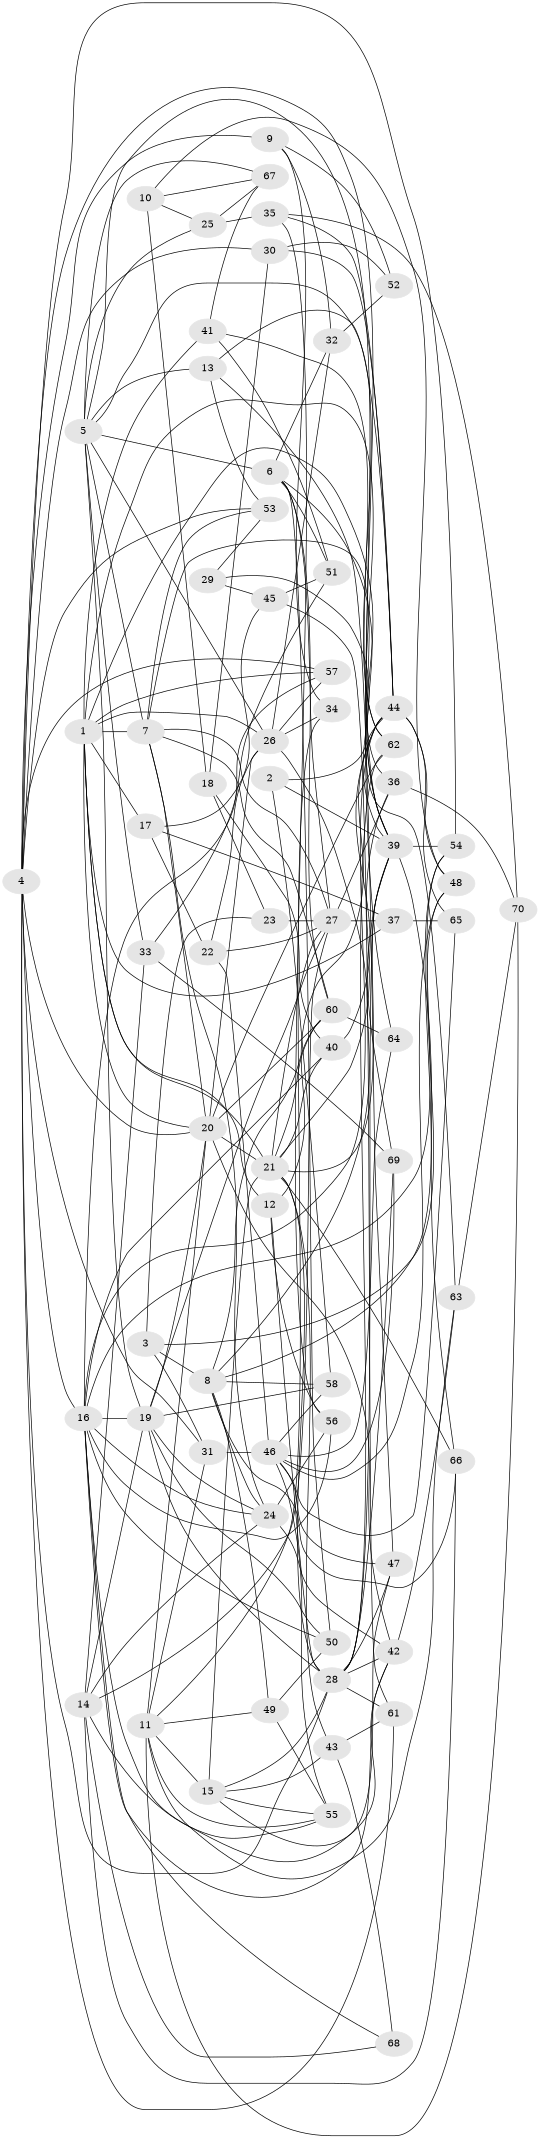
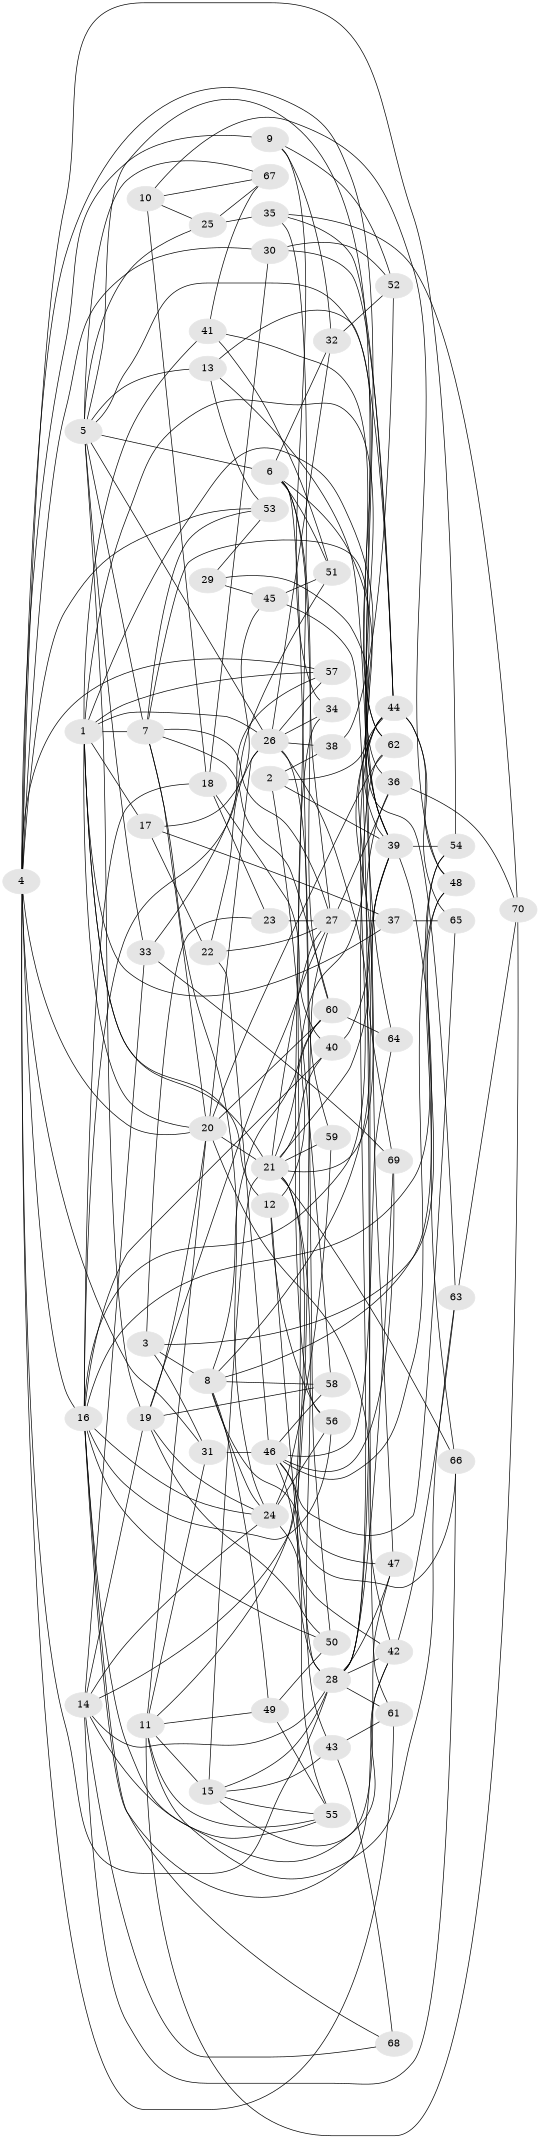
  graph {
    fontname="DejaVu Serif"
    rankdir=LR
    node [color=gray90 fontname="DejaVu Serif" style=filled]
    edge [fontname="DejaVu Serif" weight=1.0]
    1
    7
    12
    17
    20
    21
    26
    36
    37
    39
    41
    57
    53
    27
    60
    24
    63
    44
    28
    56
    22
    45
    62
    42
    66
    43
    40
+   59
    34
+   38
    32
    69
    70
    65
    54
    67
    51
    2
    58
    52
    48
    3
    8
    23
    31
    49
    46
    4
    9
    16
    30
    61
    19
    50
    47
    68
    5
    6
    13
    25
    33
    64
    35
    11
    15
    55
    10
    18
    14
    29
    1 -- 7
    1 -- 12
    1 -- 17
    1 -- 20
    1 -- 21
    1 -- 26
    1 -- 36
    1 -- 37
    1 -- 39
    1 -- 41
    1 -- 57
    7 -- 20
    7 -- 53
    7 -- 27
    7 -- 60
    7 -- 24
    7 -- 63
    12 -- 44
    12 -- 28
    12 -- 56
    17 -- 37
    17 -- 22
    17 -- 45
    20 -- 21
    20 -- 26
    20 -- 60
    20 -- 62
    20 -- 42
    21 -- 36
    21 -- 39
    21 -- 27
    21 -- 60
    21 -- 28
    21 -- 66
    21 -- 43
    21 -- 40
+   21 -- 59
    26 -- 57
+   26 -- 59 [weight=2.0]
    26 -- 34
+   26 -- 38 [weight=2.0]
    26 -- 32
    26 -- 69
    36 -- 70
    37 -- 65
    39 -- 66
    39 -- 54
    41 -- 62
    41 -- 67
    41 -- 51
    27 -- 36
    27 -- 37
    60 -- 64
    24 -- 56
    24 -- 42
+   24 -- 59
    63 -- 70
    44 -- 65 [weight=2.0]
    44 -- 48
    28 -- 39
    28 -- 62
    28 -- 42
    28 -- 69
    28 -- 61
    28 -- 47
    22 -- 26
    22 -- 27
    22 -- 46
    45 -- 51
    45 -- 61
    42 -- 63
    43 -- 61
    43 -- 68
    40 -- 44
+   38 -- 52
    32 -- 52
    2 -- 39
    2 -- 44
+   2 -- 38
    2 -- 58
    3 -- 48
    3 -- 8
    3 -- 23
    3 -- 31
    8 -- 39
    8 -- 60
    8 -- 24
    8 -- 66
    8 -- 54
    8 -- 58
    8 -- 49
    23 -- 27 [weight=2.0]
    31 -- 46
    49 -- 50
    49 -- 55
    46 -- 69
    46 -- 65
    46 -- 58
    46 -- 48
    46 -- 47
    46 -- 64 [weight=2.0]
    46 -- 55
    4 -- 20
    4 -- 39
    4 -- 57
    4 -- 53
    4 -- 28 [weight=2.0]
    4 -- 54
    4 -- 31
    4 -- 9
    4 -- 16
    4 -- 30
    4 -- 61
    9 -- 34
    9 -- 32
    9 -- 52
    16 -- 57
    16 -- 24
    16 -- 44
    16 -- 56
    16 -- 42
    16 -- 40
    16 -- 54
-   16 -- 19
+   16 -- 18
    16 -- 50
    16 -- 47
    16 -- 68
    30 -- 44
    30 -- 52
    19 -- 20
    19 -- 27
    19 -- 24
    19 -- 58
    19 -- 50
    5 -- 7
    5 -- 26
    5 -- 62
    5 -- 67
    5 -- 19 [weight=3.0]
    5 -- 6
    5 -- 13
    5 -- 25
    5 -- 33
    5 -- 64
    6 -- 39 [weight=2.0]
    6 -- 27
    6 -- 60
    6 -- 32
    6 -- 51
    6 -- 50
    13 -- 53
    13 -- 44
    13 -- 47
    25 -- 67
    25 -- 35
    33 -- 69
    33 -- 51
    35 -- 44
    35 -- 56
    35 -- 70
    11 -- 20
    11 -- 63
    11 -- 34
    11 -- 70
    11 -- 31
    11 -- 49
    11 -- 15
    11 -- 55
    15 -- 21
    15 -- 28
    15 -- 42
    15 -- 43
    15 -- 55
    10 -- 67
    10 -- 48
    10 -- 25
    10 -- 18
    18 -- 40
    18 -- 23
    18 -- 30
    14 -- 27 [weight=3.0]
    14 -- 24
-   19 -- 28
+   14 -- 28
    14 -- 66
    14 -- 19
    14 -- 68 [weight=2.0]
    14 -- 33
    14 -- 55 [weight=2.0]
    29 -- 39 [weight=2.0]
    29 -- 53
    29 -- 45
  }
